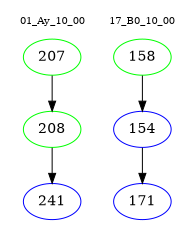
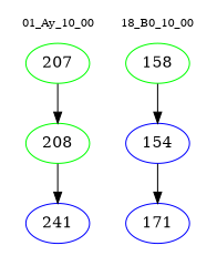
  digraph {
    node [color=green]
    edge [color=black]
    n1 [label=207]
    n2 [label=208]
    n3 [color=blue label=241]
    n4 [label=158]
    n5 [color=blue label=154]
    n6 [color=blue label=171]
    subgraph cluster_1 {
      color=white
      fontsize=10
      label="01_Ay_10_00"
      n1
      n2
      n3
    }
    subgraph cluster_2 {
      color=white
      fontsize=10
-     label="17_B0_10_00"
+     label="18_B0_10_00"
      n4
      n5
      n6
    }
    n1 -> n2
    n2 -> n3
    n4 -> n5
    n5 -> n6
  }
